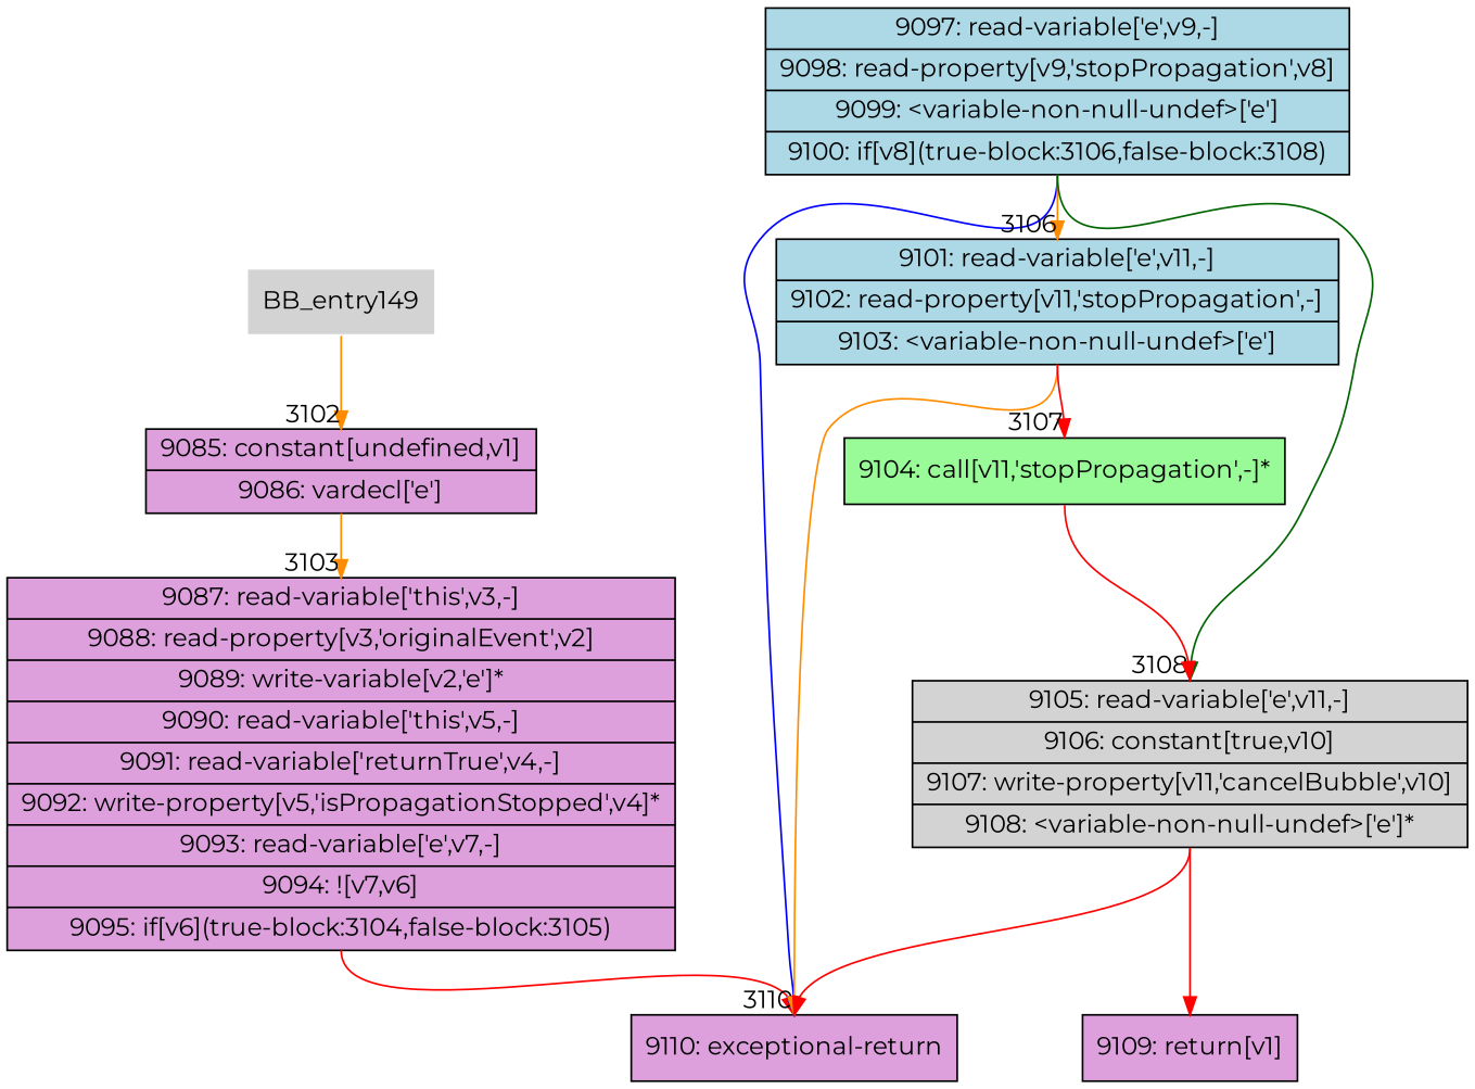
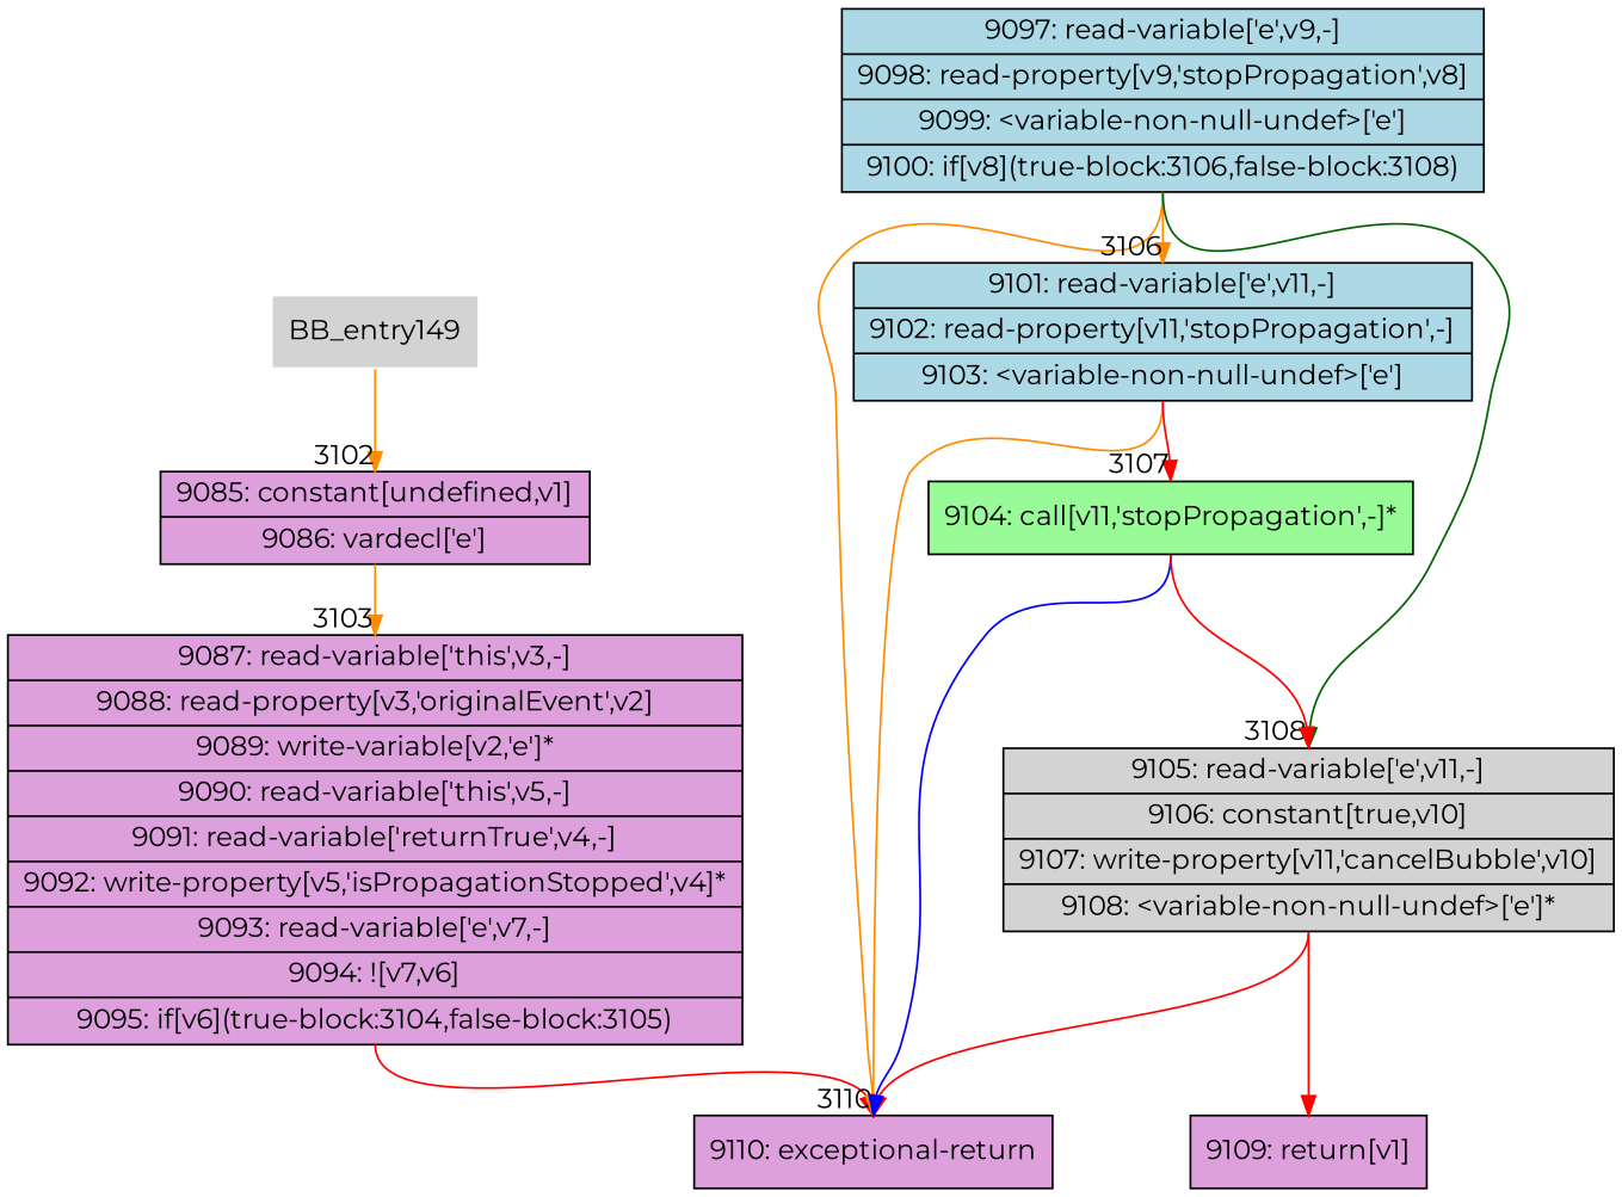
  digraph {
    fontname=Montserrat
    rankdir=TD
    node [fillcolor=plum fontname=Montserrat shape=record style=filled]
    edge [color=red fontname=Montserrat headport=n tailport=s]
    n1 [fillcolor=lightgrey label=BB_entry149 shape=none]
    n2 [label="{9085: constant[undefined,v1]|9086: vardecl['e']}"]
    n3 [label="{9087: read-variable['this',v3,-]|9088: read-property[v3,'originalEvent',v2]|9089: write-variable[v2,'e']*|9090: read-variable['this',v5,-]|9091: read-variable['returnTrue',v4,-]|9092: write-property[v5,'isPropagationStopped',v4]*|9093: read-variable['e',v7,-]|9094: ![v7,v6]|9095: if[v6](true-block:3104,false-block:3105)}"]
    n4 [label="{9110: exceptional-return}"]
    n5 [fillcolor=lightblue label="{9097: read-variable['e',v9,-]|9098: read-property[v9,'stopPropagation',v8]|9099: \<variable-non-null-undef\>['e']|9100: if[v8](true-block:3106,false-block:3108)}"]
    n6 [fillcolor=lightblue label="{9101: read-variable['e',v11,-]|9102: read-property[v11,'stopPropagation',-]|9103: \<variable-non-null-undef\>['e']}"]
    n7 [fillcolor=lightgrey label="{9105: read-variable['e',v11,-]|9106: constant[true,v10]|9107: write-property[v11,'cancelBubble',v10]|9108: \<variable-non-null-undef\>['e']*}"]
    n8 [label="{9109: return[v1]}"]
    n9 [fillcolor=palegreen label="{9104: call[v11,'stopPropagation',-]*}"]
    n1 -> n2 [color=darkorange headlabel="    3102"]
    n2 -> n3 [color=darkorange headlabel="      3103"]
    n3 -> n4 [headlabel="      3110"]
-   n5 -> n4 [color=blue]
+   n5 -> n4 [color=darkorange]
    n5 -> n6 [color=darkorange headlabel="      3106"]
    n5 -> n7 [color=darkgreen headlabel="      3108"]
    n6 -> n4 [color=darkorange]
    n6 -> n9 [headlabel="      3107"]
    n7 -> n4
    n7 -> n8
+   n9 -> n4 [color=blue]
    n9 -> n7
  }
